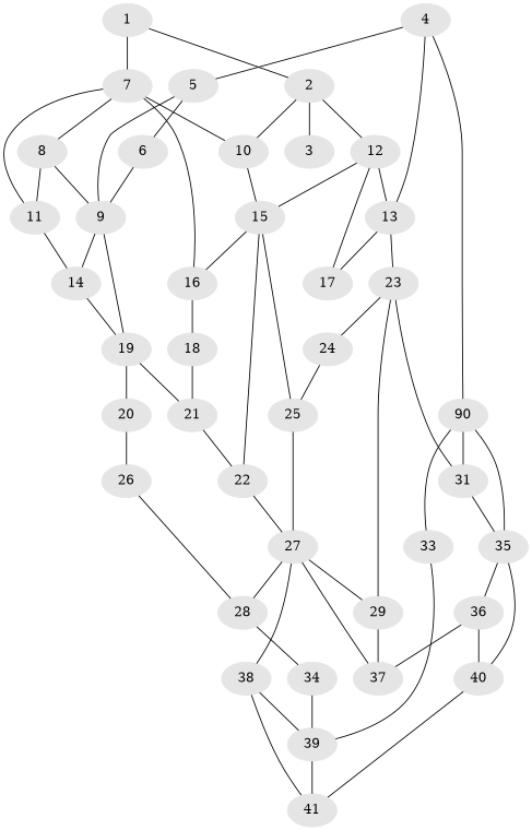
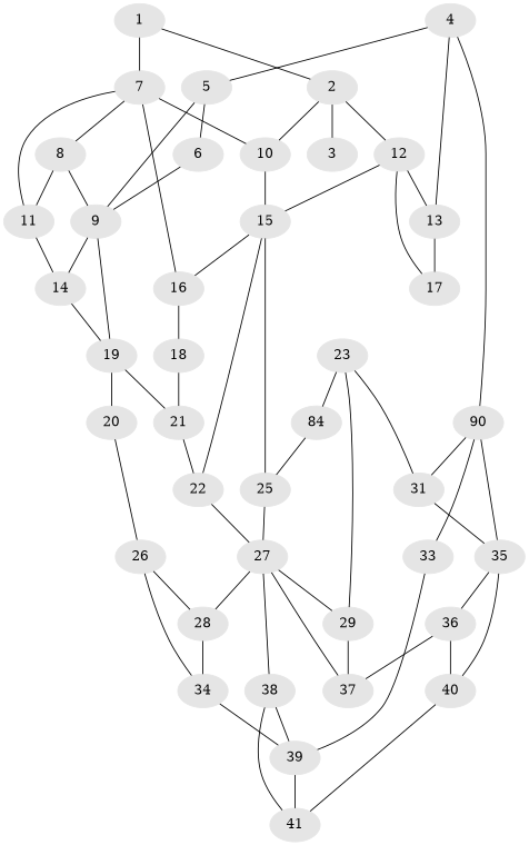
  graph {
    node [color=gray90 style=filled]
    edge [weight=1.0]
    1
    2
    7
    3
    10
    12
    8
    11
    16
    15
    13
    17
    4
    5
    n15 [label=90]
    6
    9
    23
    33
    31
    35
    14
    19
    39
    18
    20
    21
    26
    22
    25
-   24
+   24 [label=84]
    29
    27
    28
    34
    37
    38
    41
    36
    40
    1 -- 2
    1 -- 7 [weight=2.0]
    2 -- 3 [weight=2.0]
    2 -- 10
    2 -- 12 [weight=2.0]
    7 -- 10
    7 -- 8
    7 -- 11
    7 -- 16
    10 -- 15
    12 -- 15
    12 -- 13
    12 -- 17
    8 -- 11
    8 -- 9
    11 -- 14
    16 -- 18
    15 -- 16
    15 -- 22
    15 -- 25 [weight=2.0]
    13 -- 17 [weight=2.0]
-   13 -- 23 [weight=2.0]
    4 -- 13
    4 -- 5
    4 -- n15
    5 -- 6
    5 -- 9
    n15 -- 33
    n15 -- 31
    n15 -- 35
    6 -- 9
    9 -- 14
    9 -- 19
    23 -- 31
    23 -- 24 [weight=2.0]
    23 -- 29
    33 -- 39
    31 -- 35
    35 -- 36
    35 -- 40
    14 -- 19
    19 -- 20 [weight=2.0]
    19 -- 21
    39 -- 41
    18 -- 21
    20 -- 26 [weight=2.0]
    21 -- 22
    26 -- 28
+   26 -- 34
    22 -- 27
    25 -- 27
    24 -- 25
    29 -- 37
    27 -- 29
    27 -- 28
    27 -- 37
    27 -- 38
    28 -- 34
    34 -- 39 [weight=2.0]
    38 -- 39
    38 -- 41
    36 -- 37
    36 -- 40
    40 -- 41
  }
